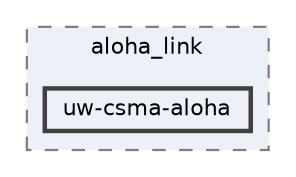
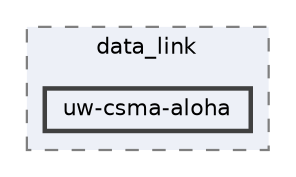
  digraph {
    compound=true
    rankdir=LR
    n1 [color=grey25 fillcolor="#edf0f7" fontname=Helvetica fontsize=10 height=0.2 label="uw-csma-aloha" shape=box style="filled,bold" width=0.4]
    subgraph cluster_1 {
      bgcolor="#edf0f7"
      fontname=Helvetica
      fontsize=10
-     label=aloha_link
+     label=data_link
      pencolor=grey50
      style="filled,dashed"
      n1
    }
  }
